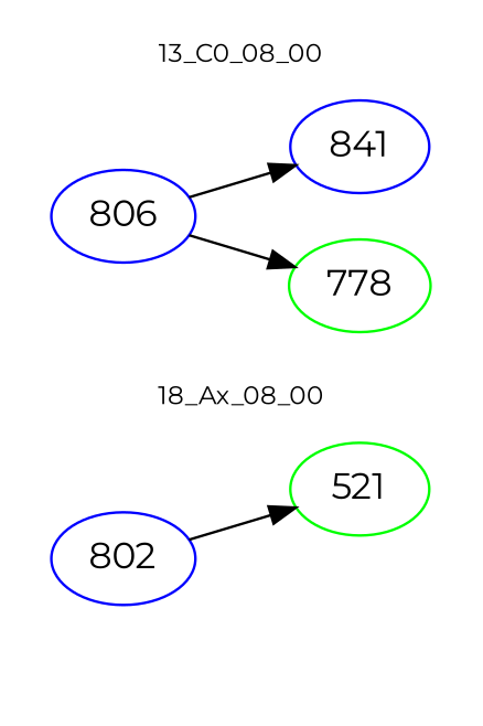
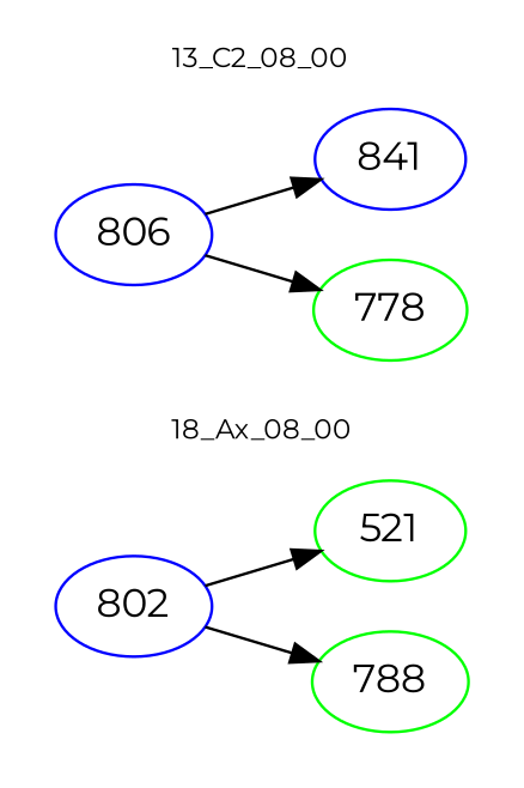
  digraph {
    fontname=Montserrat
    rankdir=LR
    node [color=blue fontname=Montserrat]
    edge [color=black fontname=Montserrat]
    n1 [label=802]
+   n2 [color=green label=788]
    n3 [color=green label=521]
    n4 [label=806]
    n5 [color=green label=778]
    n6 [label=841]
    subgraph cluster_1 {
      color=white
      fontsize=10
      label="18_Ax_08_00"
      n1
+     n2
      n3
    }
    subgraph cluster_2 {
      color=white
      fontsize=10
-     label="13_C0_08_00"
+     label="13_C2_08_00"
      n4
      n5
      n6
    }
+   n1 -> n2
    n1 -> n3
    n4 -> n5
    n4 -> n6
  }
